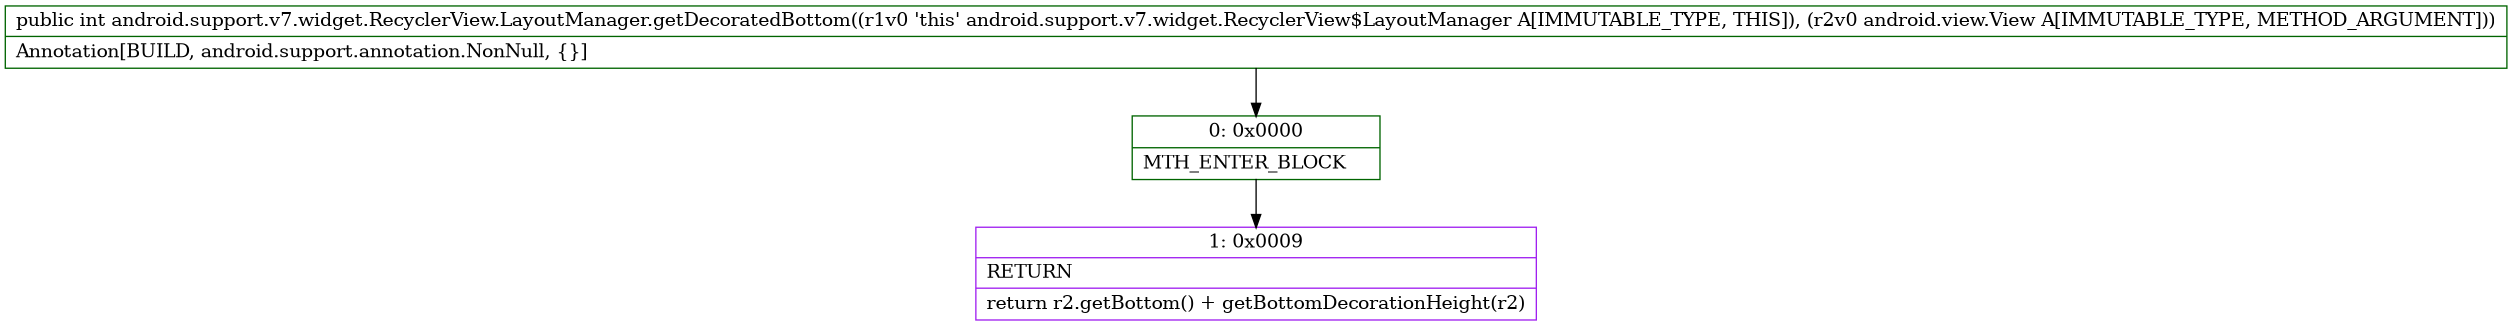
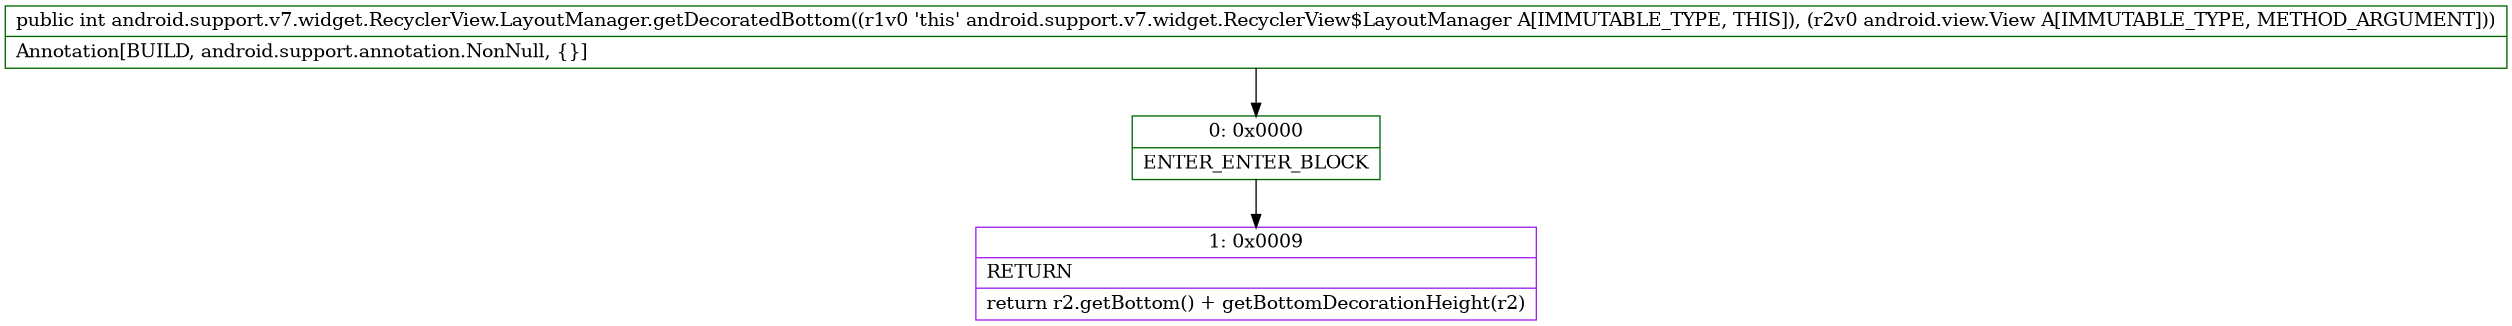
  digraph {
    node [shape=record color=darkgreen]
-   n1 [label="{0\:\ 0x0000|MTH_ENTER_BLOCK\l}"]
+   n1 [label="{0\:\ 0x0000|ENTER_ENTER_BLOCK\l}"]
    n2 [label="{1\:\ 0x0009|RETURN\l|return r2.getBottom() + getBottomDecorationHeight(r2)\l}" color=purple]
    n3 [label="{public int android.support.v7.widget.RecyclerView.LayoutManager.getDecoratedBottom((r1v0 'this' android.support.v7.widget.RecyclerView$LayoutManager A[IMMUTABLE_TYPE, THIS]), (r2v0 android.view.View A[IMMUTABLE_TYPE, METHOD_ARGUMENT]))  | Annotation[BUILD, android.support.annotation.NonNull, \{\}]\l}"]
    n1 -> n2
    n3 -> n1
  }
